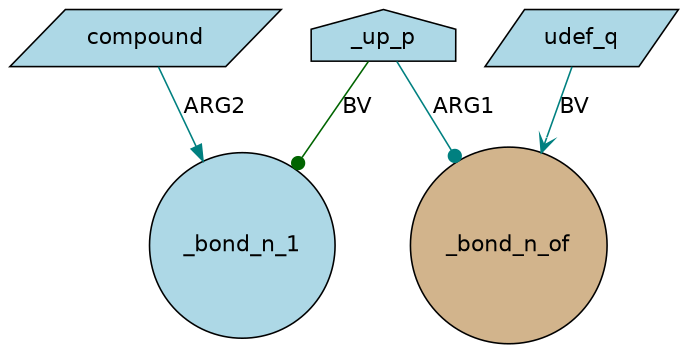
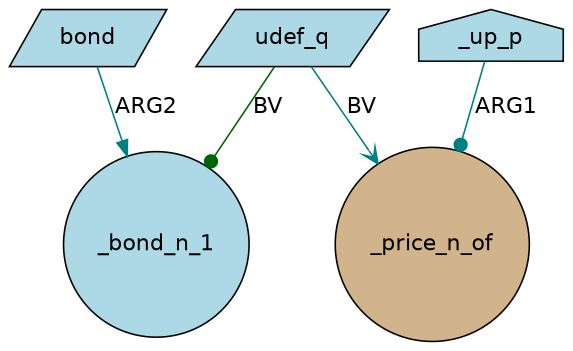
  digraph {
    fontname="DejaVu Sans"
    node [fillcolor=lightblue fontname="DejaVu Sans" shape=circle style=filled]
    edge [arrowhead=dot color=teal fontname="DejaVu Sans"]
    _bond_n_1
-   compound [shape=parallelogram]
-   _price_n_of [fillcolor=tan label=_bond_n_of]
+   compound [shape=parallelogram label=bond]
+   _price_n_of [fillcolor=tan]
    udef_q [shape=parallelogram]
    _up_p [shape=house]
    compound -> _bond_n_1 [arrowhead=normal label=ARG2]
-   _up_p -> _bond_n_1 [color=darkgreen label=BV]
+   udef_q -> _bond_n_1 [color=darkgreen label=BV]
    udef_q -> _price_n_of [arrowhead=vee label=BV]
    _up_p -> _price_n_of [label=ARG1]
  }
